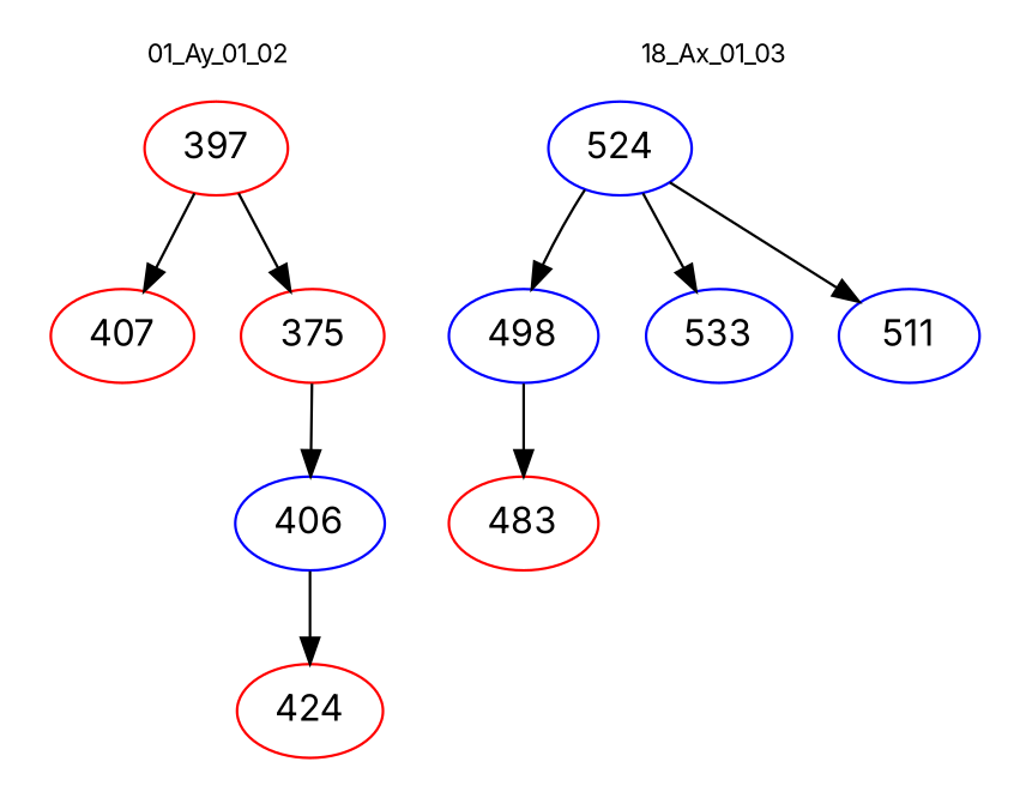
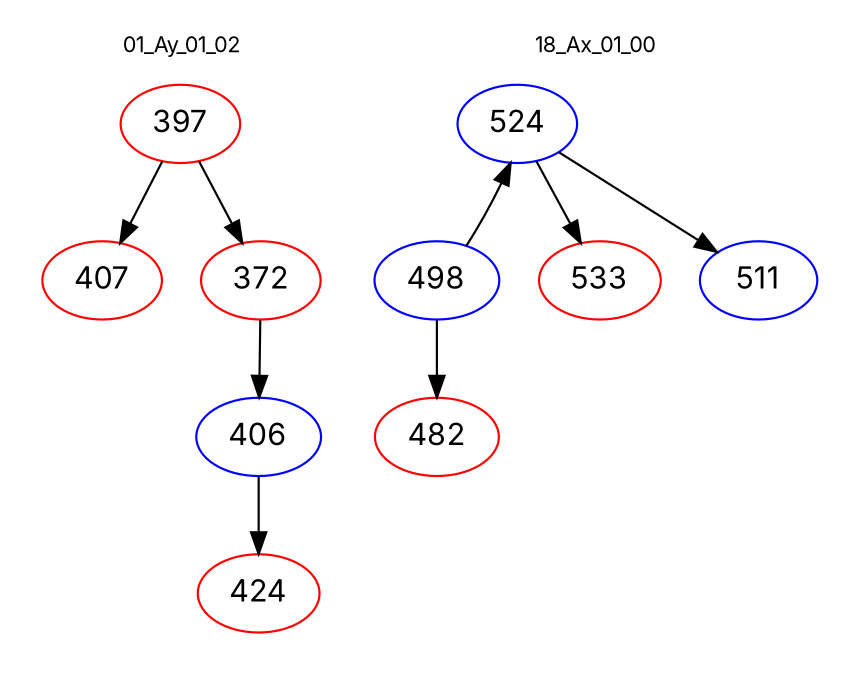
  digraph {
    fontname=Inter
    node [color=red fontname=Inter]
    edge [color=black fontname=Inter]
    n1 [label=397]
    n2 [color=blue label=406]
    n3 [label=407]
-   n4 [label=375]
+   n4 [label=372]
    n5 [label=424]
    n6 [color=blue label=524]
    n7 [color=blue label=498]
-   n8 [color=blue label=533]
+   n8 [label=533]
    n9 [color=blue label=511]
-   n10 [label=483]
+   n10 [label=482]
    subgraph cluster_1 {
      color=white
      fontsize=10
      label="01_Ay_01_02"
      n1
      n2
      n3
      n4
      n5
    }
    subgraph cluster_2 {
      color=white
      fontsize=10
-     label="18_Ax_01_03"
+     label="18_Ax_01_00"
      n6
      n7
      n8
      n9
      n10
    }
    n1 -> n3
    n1 -> n4
    n2 -> n5
    n4 -> n2
-   n6 -> n7
+   n7 -> n6
    n6 -> n8
    n6 -> n9
    n7 -> n10
  }
